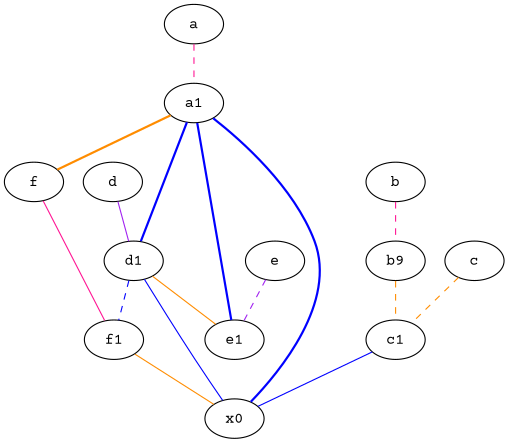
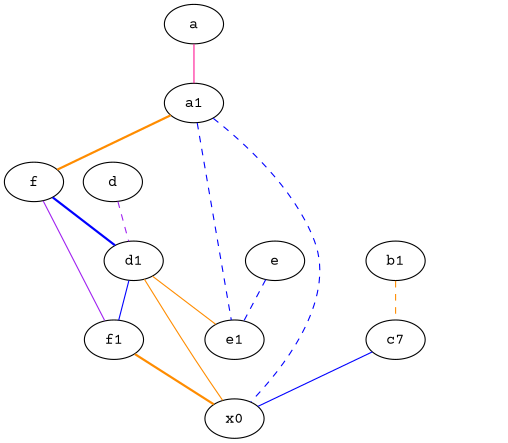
  graph {
    fontname="Courier Prime"
    node [fontname="Courier Prime" labelfontsize=50]
    edge [color=darkorange fontname="Courier Prime" style=solid]
    e
    e1
-   c
-   c1
+   c1 [label=c7]
    x0
    d1
    f1
    a1
    f
-   b1 [label=b9]
+   b1
    d
-   b
    a
-   e -- e1 [color=purple style=dashed]
-   c -- c1 [style=dashed]
+   e -- e1 [color=blue style=dashed]
    c1 -- x0 [color=blue]
    d1 -- e1
-   d1 -- x0 [color=blue]
-   d1 -- f1 [color=blue style=dashed]
-   f1 -- x0
-   a1 -- e1 [color=blue style=bold]
-   a1 -- x0 [color=blue style=bold]
-   a1 -- d1 [color=blue style=bold]
+   d1 -- x0
+   d1 -- f1 [color=blue]
+   f1 -- x0 [style=bold]
+   a1 -- e1 [color=blue style=dashed]
+   a1 -- x0 [color=blue style=dashed]
+   f -- d1 [color=blue style=bold]
    a1 -- f [style=bold]
-   f -- f1 [color=deeppink]
+   f -- f1 [color=purple]
    b1 -- c1 [style=dashed]
-   d -- d1 [color=purple]
-   b -- b1 [color=deeppink style=dashed]
-   a -- a1 [color=deeppink style=dashed]
+   d -- d1 [color=purple style=dashed]
+   a -- a1 [color=deeppink]
  }
